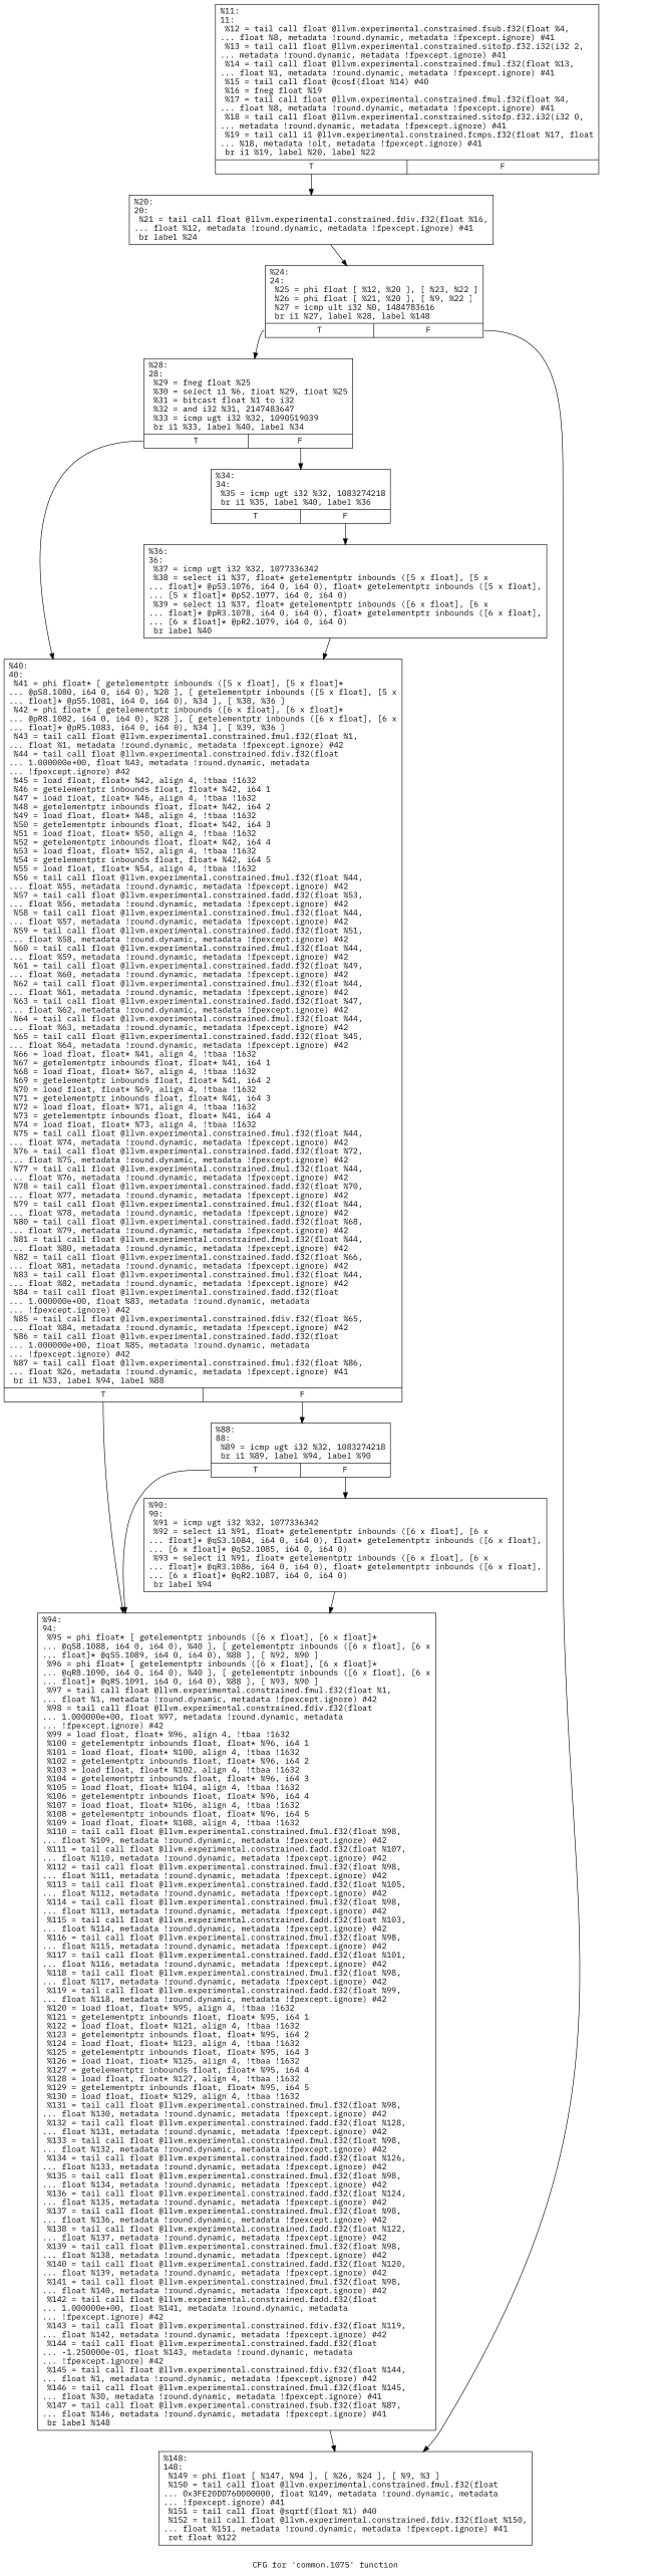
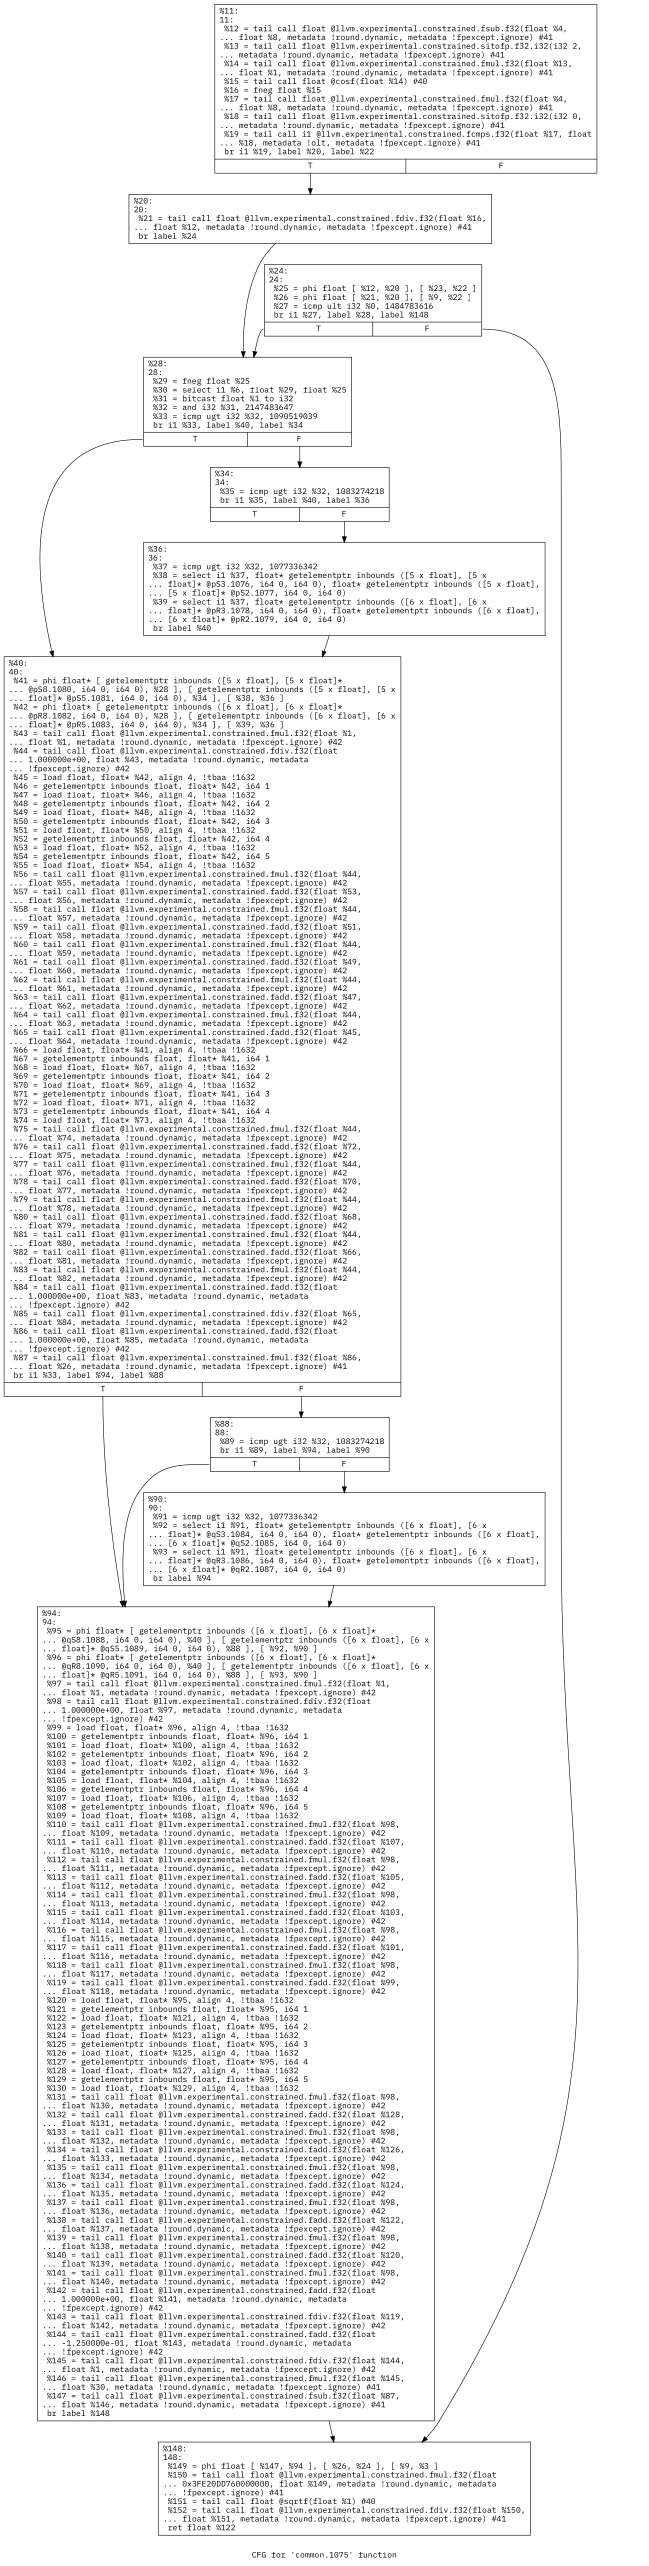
  digraph {
    fontname="IBM Plex Mono"
    label="CFG for 'common.1075' function"
    node [fontname="IBM Plex Mono" shape=record]
    edge [fontname="IBM Plex Mono" tailport=s0]
-   n1 [label="{%11:\l11:                                               \l  %12 = tail call float @llvm.experimental.constrained.fsub.f32(float %4,\l... float %8, metadata !round.dynamic, metadata !fpexcept.ignore) #41\l  %13 = tail call float @llvm.experimental.constrained.sitofp.f32.i32(i32 2,\l... metadata !round.dynamic, metadata !fpexcept.ignore) #41\l  %14 = tail call float @llvm.experimental.constrained.fmul.f32(float %13,\l... float %1, metadata !round.dynamic, metadata !fpexcept.ignore) #41\l  %15 = tail call float @cosf(float %14) #40\l  %16 = fneg float %19\l  %17 = tail call float @llvm.experimental.constrained.fmul.f32(float %4,\l... float %8, metadata !round.dynamic, metadata !fpexcept.ignore) #41\l  %18 = tail call float @llvm.experimental.constrained.sitofp.f32.i32(i32 0,\l... metadata !round.dynamic, metadata !fpexcept.ignore) #41\l  %19 = tail call i1 @llvm.experimental.constrained.fcmps.f32(float %17, float\l... %18, metadata !olt, metadata !fpexcept.ignore) #41\l  br i1 %19, label %20, label %22\l|{<s0>T|<s1>F}}"]
+   n1 [label="{%11:\l11:                                               \l  %12 = tail call float @llvm.experimental.constrained.fsub.f32(float %4,\l... float %8, metadata !round.dynamic, metadata !fpexcept.ignore) #41\l  %13 = tail call float @llvm.experimental.constrained.sitofp.f32.i32(i32 2,\l... metadata !round.dynamic, metadata !fpexcept.ignore) #41\l  %14 = tail call float @llvm.experimental.constrained.fmul.f32(float %13,\l... float %1, metadata !round.dynamic, metadata !fpexcept.ignore) #41\l  %15 = tail call float @cosf(float %14) #40\l  %16 = fneg float %15\l  %17 = tail call float @llvm.experimental.constrained.fmul.f32(float %4,\l... float %8, metadata !round.dynamic, metadata !fpexcept.ignore) #41\l  %18 = tail call float @llvm.experimental.constrained.sitofp.f32.i32(i32 0,\l... metadata !round.dynamic, metadata !fpexcept.ignore) #41\l  %19 = tail call i1 @llvm.experimental.constrained.fcmps.f32(float %17, float\l... %18, metadata !olt, metadata !fpexcept.ignore) #41\l  br i1 %19, label %20, label %22\l|{<s0>T|<s1>F}}"]
    n2 [label="{%20:\l20:                                               \l  %21 = tail call float @llvm.experimental.constrained.fdiv.f32(float %16,\l... float %12, metadata !round.dynamic, metadata !fpexcept.ignore) #41\l  br label %24\l}"]
    n3 [label="{%148:\l148:                                              \l  %149 = phi float [ %147, %94 ], [ %26, %24 ], [ %9, %3 ]\l  %150 = tail call float @llvm.experimental.constrained.fmul.f32(float\l... 0x3FE20DD760000000, float %149, metadata !round.dynamic, metadata\l... !fpexcept.ignore) #41\l  %151 = tail call float @sqrtf(float %1) #40\l  %152 = tail call float @llvm.experimental.constrained.fdiv.f32(float %150,\l... float %151, metadata !round.dynamic, metadata !fpexcept.ignore) #41\l  ret float %122\l}"]
    n4 [label="{%24:\l24:                                               \l  %25 = phi float [ %12, %20 ], [ %23, %22 ]\l  %26 = phi float [ %21, %20 ], [ %9, %22 ]\l  %27 = icmp ult i32 %0, 1484783616\l  br i1 %27, label %28, label %148\l|{<s0>T|<s1>F}}"]
    n5 [label="{%28:\l28:                                               \l  %29 = fneg float %25\l  %30 = select i1 %6, float %29, float %25\l  %31 = bitcast float %1 to i32\l  %32 = and i32 %31, 2147483647\l  %33 = icmp ugt i32 %32, 1090519039\l  br i1 %33, label %40, label %34\l|{<s0>T|<s1>F}}"]
    n6 [label="{%40:\l40:                                               \l  %41 = phi float* [ getelementptr inbounds ([5 x float], [5 x float]*\l... @pS8.1080, i64 0, i64 0), %28 ], [ getelementptr inbounds ([5 x float], [5 x\l... float]* @pS5.1081, i64 0, i64 0), %34 ], [ %38, %36 ]\l  %42 = phi float* [ getelementptr inbounds ([6 x float], [6 x float]*\l... @pR8.1082, i64 0, i64 0), %28 ], [ getelementptr inbounds ([6 x float], [6 x\l... float]* @pR5.1083, i64 0, i64 0), %34 ], [ %39, %36 ]\l  %43 = tail call float @llvm.experimental.constrained.fmul.f32(float %1,\l... float %1, metadata !round.dynamic, metadata !fpexcept.ignore) #42\l  %44 = tail call float @llvm.experimental.constrained.fdiv.f32(float\l... 1.000000e+00, float %43, metadata !round.dynamic, metadata\l... !fpexcept.ignore) #42\l  %45 = load float, float* %42, align 4, !tbaa !1632\l  %46 = getelementptr inbounds float, float* %42, i64 1\l  %47 = load float, float* %46, align 4, !tbaa !1632\l  %48 = getelementptr inbounds float, float* %42, i64 2\l  %49 = load float, float* %48, align 4, !tbaa !1632\l  %50 = getelementptr inbounds float, float* %42, i64 3\l  %51 = load float, float* %50, align 4, !tbaa !1632\l  %52 = getelementptr inbounds float, float* %42, i64 4\l  %53 = load float, float* %52, align 4, !tbaa !1632\l  %54 = getelementptr inbounds float, float* %42, i64 5\l  %55 = load float, float* %54, align 4, !tbaa !1632\l  %56 = tail call float @llvm.experimental.constrained.fmul.f32(float %44,\l... float %55, metadata !round.dynamic, metadata !fpexcept.ignore) #42\l  %57 = tail call float @llvm.experimental.constrained.fadd.f32(float %53,\l... float %56, metadata !round.dynamic, metadata !fpexcept.ignore) #42\l  %58 = tail call float @llvm.experimental.constrained.fmul.f32(float %44,\l... float %57, metadata !round.dynamic, metadata !fpexcept.ignore) #42\l  %59 = tail call float @llvm.experimental.constrained.fadd.f32(float %51,\l... float %58, metadata !round.dynamic, metadata !fpexcept.ignore) #42\l  %60 = tail call float @llvm.experimental.constrained.fmul.f32(float %44,\l... float %59, metadata !round.dynamic, metadata !fpexcept.ignore) #42\l  %61 = tail call float @llvm.experimental.constrained.fadd.f32(float %49,\l... float %60, metadata !round.dynamic, metadata !fpexcept.ignore) #42\l  %62 = tail call float @llvm.experimental.constrained.fmul.f32(float %44,\l... float %61, metadata !round.dynamic, metadata !fpexcept.ignore) #42\l  %63 = tail call float @llvm.experimental.constrained.fadd.f32(float %47,\l... float %62, metadata !round.dynamic, metadata !fpexcept.ignore) #42\l  %64 = tail call float @llvm.experimental.constrained.fmul.f32(float %44,\l... float %63, metadata !round.dynamic, metadata !fpexcept.ignore) #42\l  %65 = tail call float @llvm.experimental.constrained.fadd.f32(float %45,\l... float %64, metadata !round.dynamic, metadata !fpexcept.ignore) #42\l  %66 = load float, float* %41, align 4, !tbaa !1632\l  %67 = getelementptr inbounds float, float* %41, i64 1\l  %68 = load float, float* %67, align 4, !tbaa !1632\l  %69 = getelementptr inbounds float, float* %41, i64 2\l  %70 = load float, float* %69, align 4, !tbaa !1632\l  %71 = getelementptr inbounds float, float* %41, i64 3\l  %72 = load float, float* %71, align 4, !tbaa !1632\l  %73 = getelementptr inbounds float, float* %41, i64 4\l  %74 = load float, float* %73, align 4, !tbaa !1632\l  %75 = tail call float @llvm.experimental.constrained.fmul.f32(float %44,\l... float %74, metadata !round.dynamic, metadata !fpexcept.ignore) #42\l  %76 = tail call float @llvm.experimental.constrained.fadd.f32(float %72,\l... float %75, metadata !round.dynamic, metadata !fpexcept.ignore) #42\l  %77 = tail call float @llvm.experimental.constrained.fmul.f32(float %44,\l... float %76, metadata !round.dynamic, metadata !fpexcept.ignore) #42\l  %78 = tail call float @llvm.experimental.constrained.fadd.f32(float %70,\l... float %77, metadata !round.dynamic, metadata !fpexcept.ignore) #42\l  %79 = tail call float @llvm.experimental.constrained.fmul.f32(float %44,\l... float %78, metadata !round.dynamic, metadata !fpexcept.ignore) #42\l  %80 = tail call float @llvm.experimental.constrained.fadd.f32(float %68,\l... float %79, metadata !round.dynamic, metadata !fpexcept.ignore) #42\l  %81 = tail call float @llvm.experimental.constrained.fmul.f32(float %44,\l... float %80, metadata !round.dynamic, metadata !fpexcept.ignore) #42\l  %82 = tail call float @llvm.experimental.constrained.fadd.f32(float %66,\l... float %81, metadata !round.dynamic, metadata !fpexcept.ignore) #42\l  %83 = tail call float @llvm.experimental.constrained.fmul.f32(float %44,\l... float %82, metadata !round.dynamic, metadata !fpexcept.ignore) #42\l  %84 = tail call float @llvm.experimental.constrained.fadd.f32(float\l... 1.000000e+00, float %83, metadata !round.dynamic, metadata\l... !fpexcept.ignore) #42\l  %85 = tail call float @llvm.experimental.constrained.fdiv.f32(float %65,\l... float %84, metadata !round.dynamic, metadata !fpexcept.ignore) #42\l  %86 = tail call float @llvm.experimental.constrained.fadd.f32(float\l... 1.000000e+00, float %85, metadata !round.dynamic, metadata\l... !fpexcept.ignore) #42\l  %87 = tail call float @llvm.experimental.constrained.fmul.f32(float %86,\l... float %26, metadata !round.dynamic, metadata !fpexcept.ignore) #41\l  br i1 %33, label %94, label %88\l|{<s0>T|<s1>F}}"]
    n7 [label="{%34:\l34:                                               \l  %35 = icmp ugt i32 %32, 1083274218\l  br i1 %35, label %40, label %36\l|{<s0>T|<s1>F}}"]
    n8 [label="{%94:\l94:                                               \l  %95 = phi float* [ getelementptr inbounds ([6 x float], [6 x float]*\l... @qS8.1088, i64 0, i64 0), %40 ], [ getelementptr inbounds ([6 x float], [6 x\l... float]* @qS5.1089, i64 0, i64 0), %88 ], [ %92, %90 ]\l  %96 = phi float* [ getelementptr inbounds ([6 x float], [6 x float]*\l... @qR8.1090, i64 0, i64 0), %40 ], [ getelementptr inbounds ([6 x float], [6 x\l... float]* @qR5.1091, i64 0, i64 0), %88 ], [ %93, %90 ]\l  %97 = tail call float @llvm.experimental.constrained.fmul.f32(float %1,\l... float %1, metadata !round.dynamic, metadata !fpexcept.ignore) #42\l  %98 = tail call float @llvm.experimental.constrained.fdiv.f32(float\l... 1.000000e+00, float %97, metadata !round.dynamic, metadata\l... !fpexcept.ignore) #42\l  %99 = load float, float* %96, align 4, !tbaa !1632\l  %100 = getelementptr inbounds float, float* %96, i64 1\l  %101 = load float, float* %100, align 4, !tbaa !1632\l  %102 = getelementptr inbounds float, float* %96, i64 2\l  %103 = load float, float* %102, align 4, !tbaa !1632\l  %104 = getelementptr inbounds float, float* %96, i64 3\l  %105 = load float, float* %104, align 4, !tbaa !1632\l  %106 = getelementptr inbounds float, float* %96, i64 4\l  %107 = load float, float* %106, align 4, !tbaa !1632\l  %108 = getelementptr inbounds float, float* %96, i64 5\l  %109 = load float, float* %108, align 4, !tbaa !1632\l  %110 = tail call float @llvm.experimental.constrained.fmul.f32(float %98,\l... float %109, metadata !round.dynamic, metadata !fpexcept.ignore) #42\l  %111 = tail call float @llvm.experimental.constrained.fadd.f32(float %107,\l... float %110, metadata !round.dynamic, metadata !fpexcept.ignore) #42\l  %112 = tail call float @llvm.experimental.constrained.fmul.f32(float %98,\l... float %111, metadata !round.dynamic, metadata !fpexcept.ignore) #42\l  %113 = tail call float @llvm.experimental.constrained.fadd.f32(float %105,\l... float %112, metadata !round.dynamic, metadata !fpexcept.ignore) #42\l  %114 = tail call float @llvm.experimental.constrained.fmul.f32(float %98,\l... float %113, metadata !round.dynamic, metadata !fpexcept.ignore) #42\l  %115 = tail call float @llvm.experimental.constrained.fadd.f32(float %103,\l... float %114, metadata !round.dynamic, metadata !fpexcept.ignore) #42\l  %116 = tail call float @llvm.experimental.constrained.fmul.f32(float %98,\l... float %115, metadata !round.dynamic, metadata !fpexcept.ignore) #42\l  %117 = tail call float @llvm.experimental.constrained.fadd.f32(float %101,\l... float %116, metadata !round.dynamic, metadata !fpexcept.ignore) #42\l  %118 = tail call float @llvm.experimental.constrained.fmul.f32(float %98,\l... float %117, metadata !round.dynamic, metadata !fpexcept.ignore) #42\l  %119 = tail call float @llvm.experimental.constrained.fadd.f32(float %99,\l... float %118, metadata !round.dynamic, metadata !fpexcept.ignore) #42\l  %120 = load float, float* %95, align 4, !tbaa !1632\l  %121 = getelementptr inbounds float, float* %95, i64 1\l  %122 = load float, float* %121, align 4, !tbaa !1632\l  %123 = getelementptr inbounds float, float* %95, i64 2\l  %124 = load float, float* %123, align 4, !tbaa !1632\l  %125 = getelementptr inbounds float, float* %95, i64 3\l  %126 = load float, float* %125, align 4, !tbaa !1632\l  %127 = getelementptr inbounds float, float* %95, i64 4\l  %128 = load float, float* %127, align 4, !tbaa !1632\l  %129 = getelementptr inbounds float, float* %95, i64 5\l  %130 = load float, float* %129, align 4, !tbaa !1632\l  %131 = tail call float @llvm.experimental.constrained.fmul.f32(float %98,\l... float %130, metadata !round.dynamic, metadata !fpexcept.ignore) #42\l  %132 = tail call float @llvm.experimental.constrained.fadd.f32(float %128,\l... float %131, metadata !round.dynamic, metadata !fpexcept.ignore) #42\l  %133 = tail call float @llvm.experimental.constrained.fmul.f32(float %98,\l... float %132, metadata !round.dynamic, metadata !fpexcept.ignore) #42\l  %134 = tail call float @llvm.experimental.constrained.fadd.f32(float %126,\l... float %133, metadata !round.dynamic, metadata !fpexcept.ignore) #42\l  %135 = tail call float @llvm.experimental.constrained.fmul.f32(float %98,\l... float %134, metadata !round.dynamic, metadata !fpexcept.ignore) #42\l  %136 = tail call float @llvm.experimental.constrained.fadd.f32(float %124,\l... float %135, metadata !round.dynamic, metadata !fpexcept.ignore) #42\l  %137 = tail call float @llvm.experimental.constrained.fmul.f32(float %98,\l... float %136, metadata !round.dynamic, metadata !fpexcept.ignore) #42\l  %138 = tail call float @llvm.experimental.constrained.fadd.f32(float %122,\l... float %137, metadata !round.dynamic, metadata !fpexcept.ignore) #42\l  %139 = tail call float @llvm.experimental.constrained.fmul.f32(float %98,\l... float %138, metadata !round.dynamic, metadata !fpexcept.ignore) #42\l  %140 = tail call float @llvm.experimental.constrained.fadd.f32(float %120,\l... float %139, metadata !round.dynamic, metadata !fpexcept.ignore) #42\l  %141 = tail call float @llvm.experimental.constrained.fmul.f32(float %98,\l... float %140, metadata !round.dynamic, metadata !fpexcept.ignore) #42\l  %142 = tail call float @llvm.experimental.constrained.fadd.f32(float\l... 1.000000e+00, float %141, metadata !round.dynamic, metadata\l... !fpexcept.ignore) #42\l  %143 = tail call float @llvm.experimental.constrained.fdiv.f32(float %119,\l... float %142, metadata !round.dynamic, metadata !fpexcept.ignore) #42\l  %144 = tail call float @llvm.experimental.constrained.fadd.f32(float\l... -1.250000e-01, float %143, metadata !round.dynamic, metadata\l... !fpexcept.ignore) #42\l  %145 = tail call float @llvm.experimental.constrained.fdiv.f32(float %144,\l... float %1, metadata !round.dynamic, metadata !fpexcept.ignore) #42\l  %146 = tail call float @llvm.experimental.constrained.fmul.f32(float %145,\l... float %30, metadata !round.dynamic, metadata !fpexcept.ignore) #41\l  %147 = tail call float @llvm.experimental.constrained.fsub.f32(float %87,\l... float %146, metadata !round.dynamic, metadata !fpexcept.ignore) #41\l  br label %148\l}"]
    n9 [label="{%88:\l88:                                               \l  %89 = icmp ugt i32 %32, 1083274218\l  br i1 %89, label %94, label %90\l|{<s0>T|<s1>F}}"]
    n10 [label="{%36:\l36:                                               \l  %37 = icmp ugt i32 %32, 1077336342\l  %38 = select i1 %37, float* getelementptr inbounds ([5 x float], [5 x\l... float]* @pS3.1076, i64 0, i64 0), float* getelementptr inbounds ([5 x float],\l... [5 x float]* @pS2.1077, i64 0, i64 0)\l  %39 = select i1 %37, float* getelementptr inbounds ([6 x float], [6 x\l... float]* @pR3.1078, i64 0, i64 0), float* getelementptr inbounds ([6 x float],\l... [6 x float]* @pR2.1079, i64 0, i64 0)\l  br label %40\l}"]
    n11 [label="{%90:\l90:                                               \l  %91 = icmp ugt i32 %32, 1077336342\l  %92 = select i1 %91, float* getelementptr inbounds ([6 x float], [6 x\l... float]* @qS3.1084, i64 0, i64 0), float* getelementptr inbounds ([6 x float],\l... [6 x float]* @qS2.1085, i64 0, i64 0)\l  %93 = select i1 %91, float* getelementptr inbounds ([6 x float], [6 x\l... float]* @qR3.1086, i64 0, i64 0), float* getelementptr inbounds ([6 x float],\l... [6 x float]* @qR2.1087, i64 0, i64 0)\l  br label %94\l}"]
    n1 -> n2
-   n2 -> n4
+   n2 -> n5
    n4 -> n3 [tailport=s1]
    n4 -> n5
    n5 -> n6
    n5 -> n7 [tailport=s1]
    n6 -> n8
    n6 -> n9 [tailport=s1]
    n7 -> n10 [tailport=s1]
    n8 -> n3
    n9 -> n8
    n9 -> n11 [tailport=s1]
    n10 -> n6
    n11 -> n8
  }
